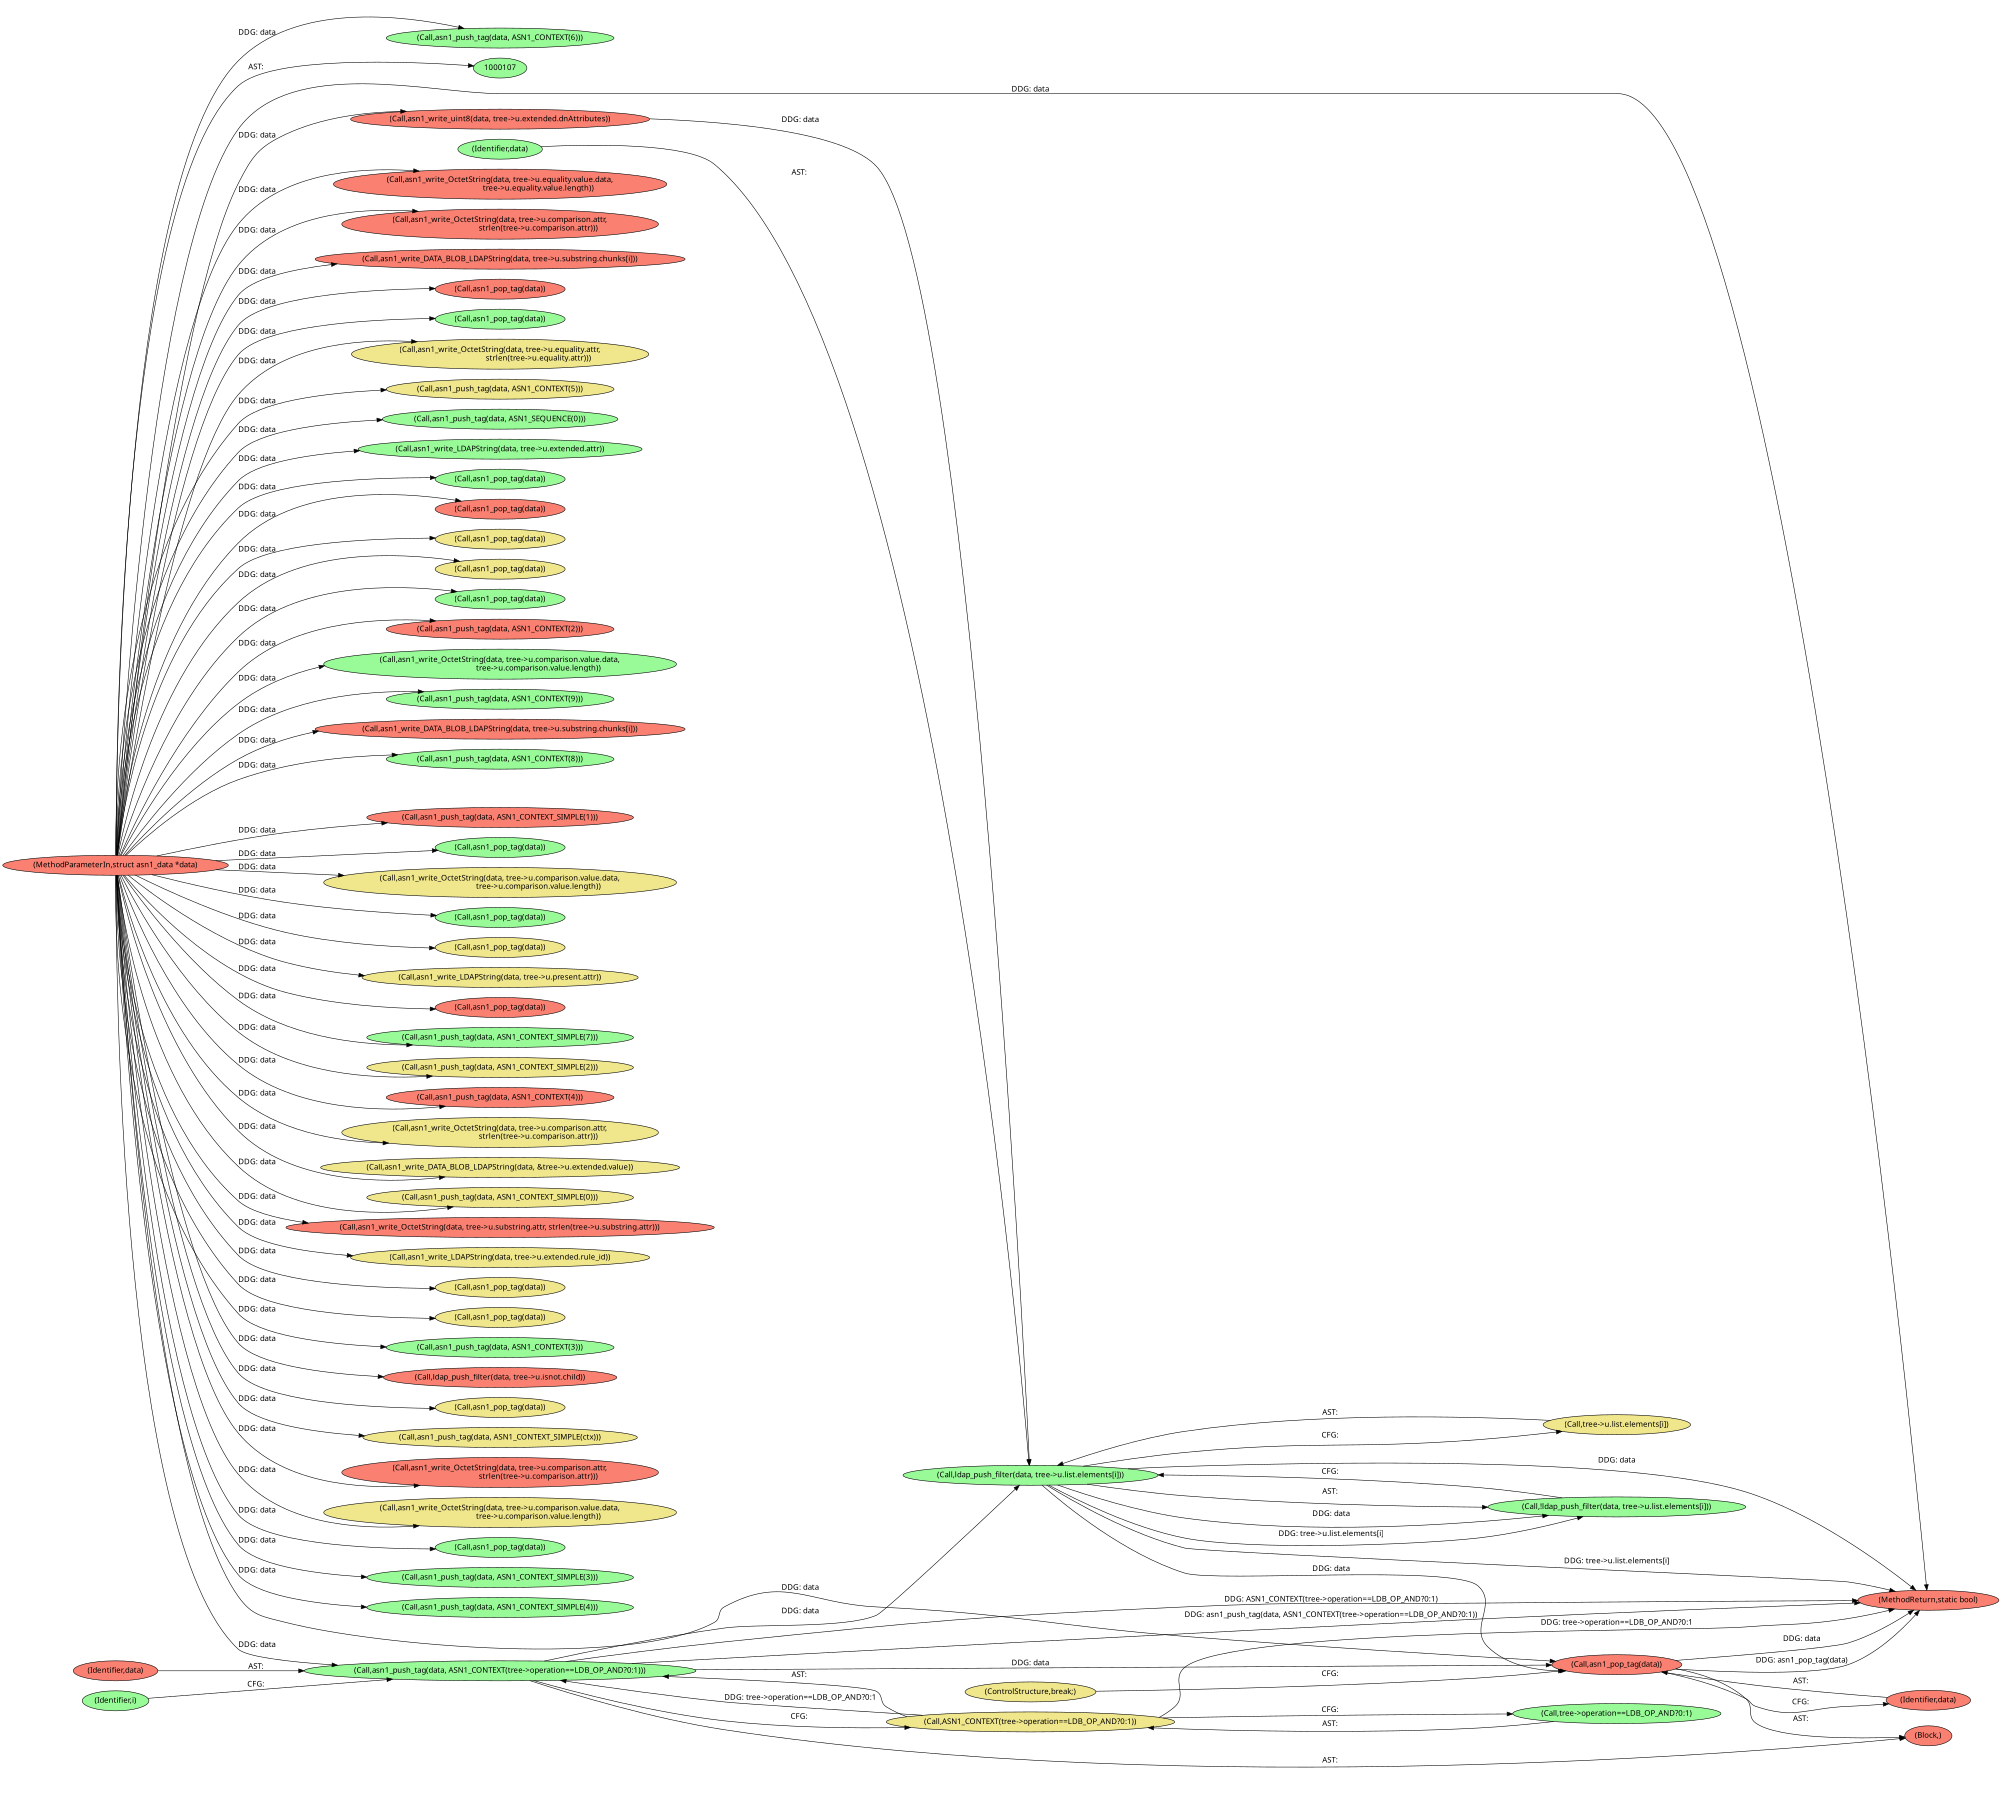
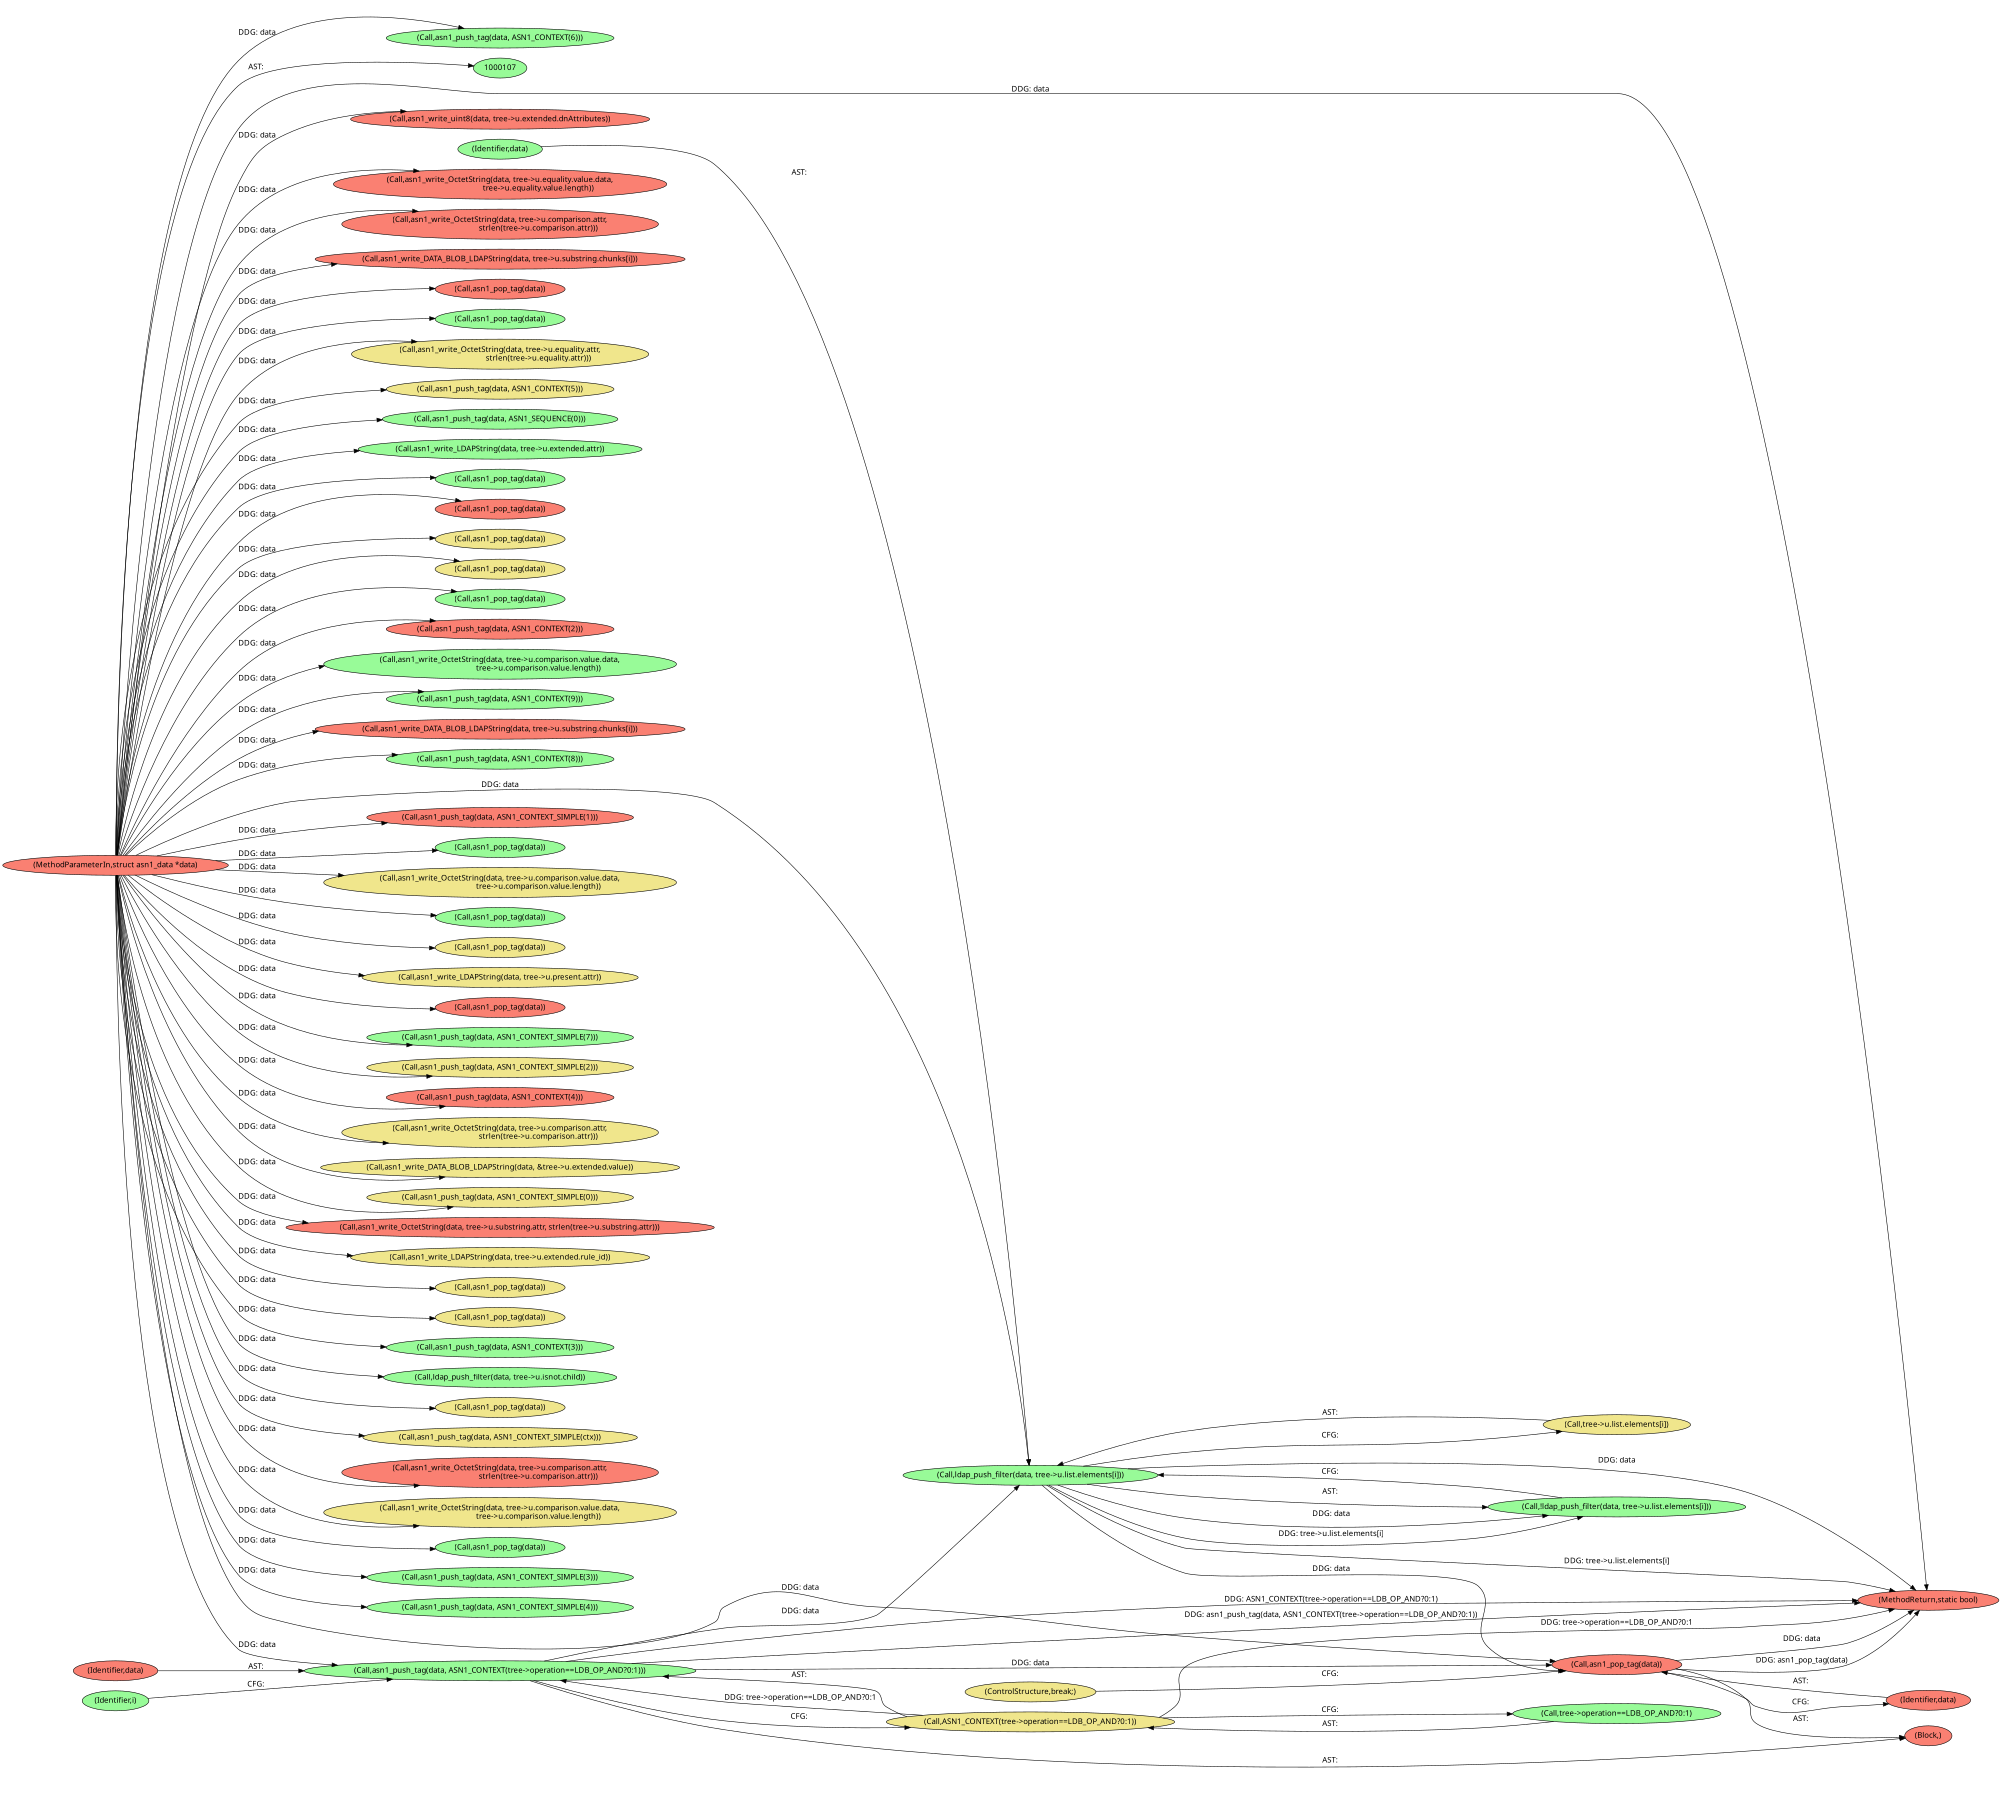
  digraph {
    fontname="Noto Sans"
    rankdir=LR
    node [fillcolor=palegreen fontname="Noto Sans" style=filled]
    edge [fontname="Noto Sans"]
    n1 [fillcolor=salmon label="(Call,asn1_pop_tag(data))"]
    n2 [fillcolor=salmon label="(Block,)"]
    n3 [fillcolor=salmon label="(Identifier,data)"]
    n4 [fillcolor=salmon label="(MethodReturn,static bool)"]
    n5 [label="(Call,ldap_push_filter(data, tree->u.list.elements[i]))"]
    n6 [fillcolor=khaki label="(Call,tree->u.list.elements[i])"]
    n7 [label="(Call,!ldap_push_filter(data, tree->u.list.elements[i]))"]
    n8 [label="(Call,asn1_push_tag(data, ASN1_CONTEXT(tree->operation==LDB_OP_AND?0:1)))"]
    n9 [fillcolor=khaki label="(Call,ASN1_CONTEXT(tree->operation==LDB_OP_AND?0:1))"]
    n10 [label="(Call,tree->operation==LDB_OP_AND?0:1)"]
    n11 [fillcolor=salmon label="(MethodParameterIn,struct asn1_data *data)"]
    n12 [fillcolor=salmon label="(Call,asn1_write_OctetString(data, tree->u.equality.value.data,\n                                     tree->u.equality.value.length))"]
    n13 [fillcolor=salmon label="(Call,asn1_write_OctetString(data, tree->u.comparison.attr,\n                                     strlen(tree->u.comparison.attr)))"]
    n14 [fillcolor=salmon label="(Call,asn1_write_DATA_BLOB_LDAPString(data, tree->u.substring.chunks[i]))"]
    n15 [fillcolor=salmon label="(Call,asn1_pop_tag(data))"]
    n16 [label="(Call,asn1_pop_tag(data))"]
    n17 [fillcolor=khaki label="(Call,asn1_write_OctetString(data, tree->u.equality.attr,\n                                     strlen(tree->u.equality.attr)))"]
    n18 [fillcolor=khaki label="(Call,asn1_push_tag(data, ASN1_CONTEXT(5)))"]
    n19 [label="(Call,asn1_push_tag(data, ASN1_SEQUENCE(0)))"]
    n20 [label="(Call,asn1_write_LDAPString(data, tree->u.extended.attr))"]
    n21 [label="(Call,asn1_pop_tag(data))"]
    n22 [fillcolor=salmon label="(Call,asn1_pop_tag(data))"]
    n23 [fillcolor=khaki label="(Call,asn1_pop_tag(data))"]
    n24 [fillcolor=khaki label="(Call,asn1_pop_tag(data))"]
    n25 [label="(Call,asn1_pop_tag(data))"]
    n26 [fillcolor=salmon label="(Call,asn1_push_tag(data, ASN1_CONTEXT(2)))"]
    n27 [label="(Call,asn1_write_OctetString(data, tree->u.comparison.value.data,\n                                     tree->u.comparison.value.length))"]
    n28 [label="(Call,asn1_push_tag(data, ASN1_CONTEXT(9)))"]
    n29 [fillcolor=salmon label="(Call,asn1_write_DATA_BLOB_LDAPString(data, tree->u.substring.chunks[i]))"]
    n30 [label="(Call,asn1_push_tag(data, ASN1_CONTEXT(8)))"]
    n31 [fillcolor=salmon label="(Call,asn1_write_uint8(data, tree->u.extended.dnAttributes))"]
    n32 [fillcolor=salmon label="(Call,asn1_push_tag(data, ASN1_CONTEXT_SIMPLE(1)))"]
    n33 [label="(Call,asn1_pop_tag(data))"]
    n34 [fillcolor=khaki label="(Call,asn1_write_OctetString(data, tree->u.comparison.value.data,\n                                     tree->u.comparison.value.length))"]
    n35 [label="(Call,asn1_pop_tag(data))"]
    n36 [fillcolor=khaki label="(Call,asn1_pop_tag(data))"]
    n37 [fillcolor=khaki label="(Call,asn1_write_LDAPString(data, tree->u.present.attr))"]
    n38 [fillcolor=salmon label="(Call,asn1_pop_tag(data))"]
    n39 [label="(Call,asn1_push_tag(data, ASN1_CONTEXT_SIMPLE(7)))"]
    n40 [fillcolor=khaki label="(Call,asn1_push_tag(data, ASN1_CONTEXT_SIMPLE(2)))"]
    n41 [fillcolor=salmon label="(Call,asn1_push_tag(data, ASN1_CONTEXT(4)))"]
    n42 [fillcolor=khaki label="(Call,asn1_write_OctetString(data, tree->u.comparison.attr,\n                                     strlen(tree->u.comparison.attr)))"]
    n43 [fillcolor=khaki label="(Call,asn1_write_DATA_BLOB_LDAPString(data, &tree->u.extended.value))"]
    n44 [fillcolor=khaki label="(Call,asn1_push_tag(data, ASN1_CONTEXT_SIMPLE(0)))"]
    n45 [fillcolor=salmon label="(Call,asn1_write_OctetString(data, tree->u.substring.attr, strlen(tree->u.substring.attr)))"]
    n46 [fillcolor=khaki label="(Call,asn1_write_LDAPString(data, tree->u.extended.rule_id))"]
    n47 [fillcolor=khaki label="(Call,asn1_pop_tag(data))"]
    n48 [fillcolor=khaki label="(Call,asn1_pop_tag(data))"]
    n49 [label="(Call,asn1_push_tag(data, ASN1_CONTEXT(3)))"]
-   n50 [fillcolor=salmon label="(Call,ldap_push_filter(data, tree->u.isnot.child))"]
+   n50 [label="(Call,ldap_push_filter(data, tree->u.isnot.child))"]
    n51 [fillcolor=khaki label="(Call,asn1_pop_tag(data))"]
    n52 [fillcolor=khaki label="(Call,asn1_push_tag(data, ASN1_CONTEXT_SIMPLE(ctx)))"]
    n53 [fillcolor=salmon label="(Call,asn1_write_OctetString(data, tree->u.comparison.attr,\n                                     strlen(tree->u.comparison.attr)))"]
    n54 [fillcolor=khaki label="(Call,asn1_write_OctetString(data, tree->u.comparison.value.data,\n                                     tree->u.comparison.value.length))"]
    n55 [label="(Call,asn1_pop_tag(data))"]
    n56 [label="(Call,asn1_push_tag(data, ASN1_CONTEXT_SIMPLE(3)))"]
    n57 [label="(Call,asn1_push_tag(data, ASN1_CONTEXT_SIMPLE(4)))"]
    n58 [label="(Call,asn1_push_tag(data, ASN1_CONTEXT(6)))"]
    1000107
    n60 [fillcolor=khaki label="(ControlStructure,break;)"]
    n61 [fillcolor=salmon label="(Identifier,data)"]
    n62 [label="(Identifier,data)"]
    n63 [label="(Identifier,i)"]
    n1 -> n2 [label="AST: "]
    n1 -> n3 [label="CFG: "]
    n1 -> n4 [label="DDG: data"]
    n1 -> n4 [label="DDG: asn1_pop_tag(data)"]
    n3 -> n1 [label="AST: "]
    n5 -> n1 [label="DDG: data"]
    n5 -> n4 [label="DDG: data"]
    n5 -> n4 [label="DDG: tree->u.list.elements[i]"]
    n5 -> n6 [label="CFG: "]
    n5 -> n7 [label="AST: "]
    n5 -> n7 [label="DDG: data"]
    n5 -> n7 [label="DDG: tree->u.list.elements[i]"]
    n6 -> n5 [label="AST: "]
    n7 -> n5 [label="CFG: "]
    n8 -> n1 [label="DDG: data"]
    n8 -> n2 [label="AST: "]
    n8 -> n4 [label="DDG: ASN1_CONTEXT(tree->operation==LDB_OP_AND?0:1)"]
    n8 -> n4 [label="DDG: asn1_push_tag(data, ASN1_CONTEXT(tree->operation==LDB_OP_AND?0:1))"]
    n8 -> n5 [label="DDG: data"]
    n8 -> n9 [label="CFG: "]
    n9 -> n4 [label="DDG: tree->operation==LDB_OP_AND?0:1"]
    n9 -> n8 [label="AST: "]
    n9 -> n8 [label="DDG: tree->operation==LDB_OP_AND?0:1"]
    n9 -> n10 [label="CFG: "]
    n10 -> n9 [label="AST: "]
    n11 -> n1 [label="DDG: data"]
    n11 -> n4 [label="DDG: data"]
-   n31 -> n5 [label="DDG: data"]
+   n11 -> n5 [label="DDG: data"]
    n11 -> n8 [label="DDG: data"]
    n11 -> n12 [label="DDG: data"]
    n11 -> n13 [label="DDG: data"]
    n11 -> n14 [label="DDG: data"]
    n11 -> n15 [label="DDG: data"]
    n11 -> n16 [label="DDG: data"]
    n11 -> n17 [label="DDG: data"]
    n11 -> n18 [label="DDG: data"]
    n11 -> n19 [label="DDG: data"]
    n11 -> n20 [label="DDG: data"]
    n11 -> n21 [label="DDG: data"]
    n11 -> n22 [label="DDG: data"]
    n11 -> n23 [label="DDG: data"]
    n11 -> n24 [label="DDG: data"]
    n11 -> n25 [label="DDG: data"]
    n11 -> n26 [label="DDG: data"]
    n11 -> n27 [label="DDG: data"]
    n11 -> n28 [label="DDG: data"]
    n11 -> n29 [label="DDG: data"]
    n11 -> n30 [label="DDG: data"]
    n11 -> n31 [label="DDG: data"]
    n11 -> n32 [label="DDG: data"]
    n11 -> n33 [label="DDG: data"]
    n11 -> n34 [label="DDG: data"]
    n11 -> n35 [label="DDG: data"]
    n11 -> n36 [label="DDG: data"]
    n11 -> n37 [label="DDG: data"]
    n11 -> n38 [label="DDG: data"]
    n11 -> n39 [label="DDG: data"]
    n11 -> n40 [label="DDG: data"]
    n11 -> n41 [label="DDG: data"]
    n11 -> n42 [label="DDG: data"]
    n11 -> n43 [label="DDG: data"]
    n11 -> n44 [label="DDG: data"]
    n11 -> n45 [label="DDG: data"]
    n11 -> n46 [label="DDG: data"]
    n11 -> n47 [label="DDG: data"]
    n11 -> n48 [label="DDG: data"]
    n11 -> n49 [label="DDG: data"]
    n11 -> n50 [label="DDG: data"]
    n11 -> n51 [label="DDG: data"]
    n11 -> n52 [label="DDG: data"]
    n11 -> n53 [label="DDG: data"]
    n11 -> n54 [label="DDG: data"]
    n11 -> n55 [label="DDG: data"]
    n11 -> n56 [label="DDG: data"]
    n11 -> n57 [label="DDG: data"]
    n11 -> n58 [label="DDG: data"]
    n11 -> 1000107 [label="AST: "]
    n60 -> n1 [label="CFG: "]
    n61 -> n8 [label="AST: "]
    n62 -> n5 [label="AST: "]
    n63 -> n8 [label="CFG: "]
  }
